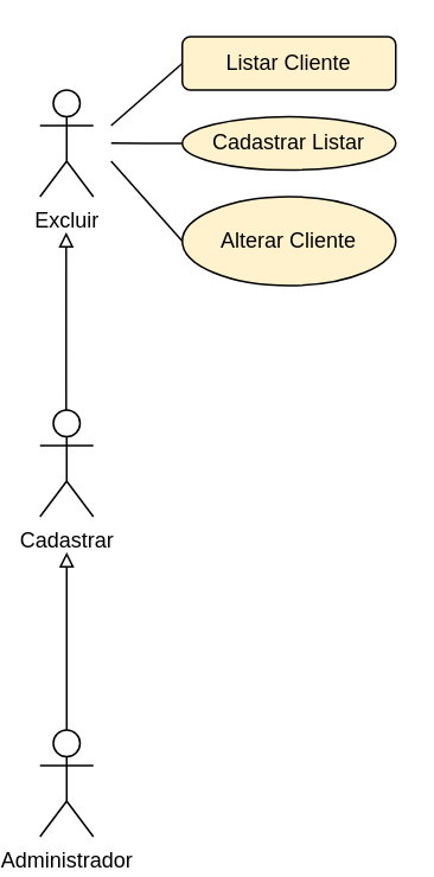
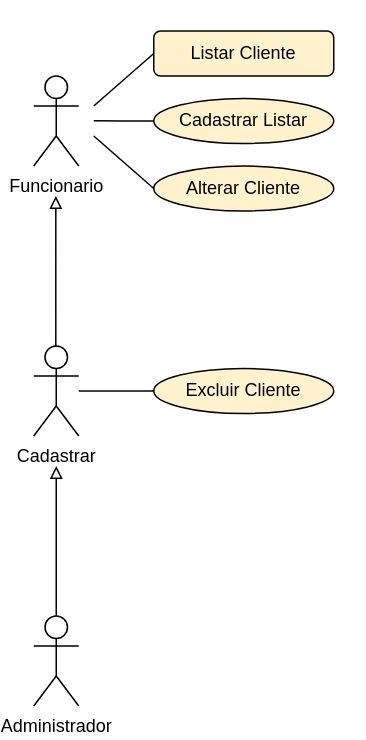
  <mxCell id="0" />
  <mxCell id="1" parent="0" />
  <mxCell id="2" style="edgeStyle=orthogonalEdgeStyle;rounded=0;orthogonalLoop=1;jettySize=auto;html=1;endArrow=block;endFill=0;" parent="1" source="3" edge="1"><mxGeometry relative="1" as="geometry"><mxPoint x="35" y="310" as="targetPoint" /><mxPoint x="35" y="400" as="sourcePoint" /><Array as="points"><mxPoint x="35" y="380" /><mxPoint x="35" y="380" /></Array></mxGeometry></mxCell>
  <mxCell id="3" value="Administrador" style="shape=umlActor;verticalLabelPosition=bottom;verticalAlign=top;html=1;outlineConnect=0;" parent="1" vertex="1"><mxGeometry x="20" y="410" width="30" height="60" as="geometry" /></mxCell>
- <mxCell id="4" value="Excluir" style="shape=umlActor;verticalLabelPosition=bottom;verticalAlign=top;html=1;outlineConnect=0;" parent="1" vertex="1"><mxGeometry x="20" y="50" width="30" height="60" as="geometry" /></mxCell>
+ <mxCell id="4" value="Funcionario" style="shape=umlActor;verticalLabelPosition=bottom;verticalAlign=top;html=1;outlineConnect=0;" parent="1" vertex="1"><mxGeometry x="20" y="50" width="30" height="60" as="geometry" /></mxCell>
  <mxCell id="5" style="rounded=0;orthogonalLoop=1;jettySize=auto;html=1;exitX=0;exitY=0.5;exitDx=0;exitDy=0;endArrow=none;endFill=0;" edge="1" parent="1" source="6"><mxGeometry relative="1" as="geometry"><mxPoint x="60" y="70" as="targetPoint" /></mxGeometry></mxCell>
  <mxCell id="6" value="Listar Cliente" style="whiteSpace=wrap;html=1;fillColor=#fff2cc;rounded=1;" parent="1" vertex="1"><mxGeometry x="100" y="20" width="120" height="30" as="geometry" /></mxCell>
  <mxCell id="7" style="edgeStyle=orthogonalEdgeStyle;rounded=0;orthogonalLoop=1;jettySize=auto;html=1;exitX=0;exitY=0.5;exitDx=0;exitDy=0;endArrow=none;endFill=0;" edge="1" parent="1" source="8"><mxGeometry relative="1" as="geometry"><mxPoint x="60" y="79.905" as="targetPoint" /></mxGeometry></mxCell>
  <mxCell id="8" value="Cadastrar Listar" style="ellipse;whiteSpace=wrap;html=1;fillColor=#fff2cc;" parent="1" vertex="1"><mxGeometry x="100" y="65" width="120" height="30" as="geometry" /></mxCell>
  <mxCell id="9" style="edgeStyle=none;rounded=0;orthogonalLoop=1;jettySize=auto;html=1;exitX=0;exitY=0.5;exitDx=0;exitDy=0;endArrow=none;endFill=0;" edge="1" parent="1" source="10"><mxGeometry relative="1" as="geometry"><mxPoint x="60" y="90" as="targetPoint" /></mxGeometry></mxCell>
- <mxCell id="10" value="Alterar Cliente" style="ellipse;whiteSpace=wrap;html=1;fillColor=#fff2cc;" parent="1" vertex="1"><mxGeometry x="100" y="110" width="120" height="50" as="geometry" /></mxCell>
+ <mxCell id="10" value="Alterar Cliente" style="ellipse;whiteSpace=wrap;html=1;fillColor=#fff2cc;" parent="1" vertex="1"><mxGeometry x="100" y="110" width="120" height="30" as="geometry" /></mxCell>
  <mxCell id="11" value="Cadastrar" style="shape=umlActor;verticalLabelPosition=bottom;verticalAlign=top;html=1;outlineConnect=0;" parent="1" vertex="1"><mxGeometry x="20" y="230" width="30" height="60" as="geometry" /></mxCell>
  <mxCell id="12" style="edgeStyle=orthogonalEdgeStyle;rounded=0;orthogonalLoop=1;jettySize=auto;html=1;endArrow=block;endFill=0;" parent="1" edge="1"><mxGeometry relative="1" as="geometry"><mxPoint x="34.71" y="130" as="targetPoint" /><mxPoint x="34.71" y="230" as="sourcePoint" /><Array as="points"><mxPoint x="34.71" y="200" /><mxPoint x="34.71" y="200" /></Array></mxGeometry></mxCell>
+ <mxCell id="13" style="edgeStyle=none;rounded=0;orthogonalLoop=1;jettySize=auto;html=1;endArrow=none;endFill=0;" parent="1" source="14" target="11" edge="1"><mxGeometry relative="1" as="geometry" /></mxCell>
+ <mxCell id="14" value="Excluir Cliente" style="ellipse;whiteSpace=wrap;html=1;fillColor=#fff2cc;" parent="1" vertex="1"><mxGeometry x="100" y="245" width="120" height="30" as="geometry" /></mxCell>
